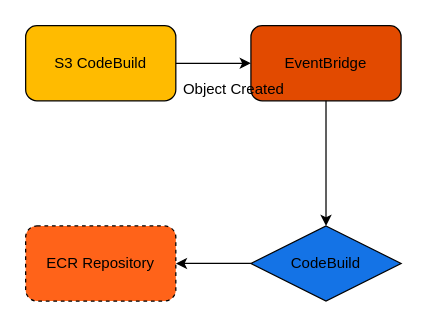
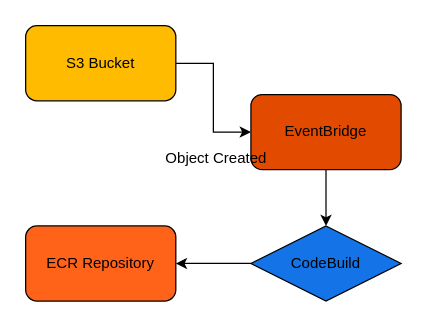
  <mxCell id="0" />
  <mxCell id="1" parent="0" />
- <mxCell id="2" value="S3 CodeBuild" style="rounded=1;whiteSpace=wrap;html=1;fillColor=#FFBB00;strokeColor=#000000;" vertex="1" parent="1"><mxGeometry x="20" y="20" width="120" height="60" as="geometry" /></mxCell>
- <mxCell id="3" value="EventBridge" style="rounded=1;whiteSpace=wrap;html=1;fillColor=#E24A00;strokeColor=#000000;" vertex="1" parent="1"><mxGeometry x="200" y="20" width="120" height="60" as="geometry" /></mxCell>
+ <mxCell id="2" value="S3 Bucket" style="rounded=1;whiteSpace=wrap;html=1;fillColor=#FFBB00;strokeColor=#000000;" vertex="1" parent="1"><mxGeometry x="20" y="20" width="120" height="60" as="geometry" /></mxCell>
+ <mxCell id="3" value="EventBridge" style="rounded=1;whiteSpace=wrap;html=1;fillColor=#E24A00;strokeColor=#000000;" vertex="1" parent="1"><mxGeometry x="200" y="75" width="120" height="60" as="geometry" /></mxCell>
  <mxCell id="4" value="CodeBuild" style="rhombus;whiteSpace=wrap;html=1;fillColor=#1473E6;strokeColor=#000000;" vertex="1" parent="1"><mxGeometry x="200" y="180" width="120" height="60" as="geometry" /></mxCell>
- <mxCell id="5" value="ECR Repository" style="rounded=1;whiteSpace=wrap;html=1;fillColor=#FF6319;strokeColor=#000000;dashed=1;" vertex="1" parent="1"><mxGeometry x="20" y="180" width="120" height="60" as="geometry" /></mxCell>
+ <mxCell id="5" value="ECR Repository" style="rounded=1;whiteSpace=wrap;html=1;fillColor=#FF6319;strokeColor=#000000;" vertex="1" parent="1"><mxGeometry x="20" y="180" width="120" height="60" as="geometry" /></mxCell>
  <mxCell id="6" style="edgeStyle=orthogonalEdgeStyle;rounded=0;html=1;strokeColor=#000000;" edge="1" parent="1" source="2" target="3"><mxGeometry relative="1" as="geometry"><mxPoint x="140" y="50" as="targetPoint" /></mxGeometry></mxCell>
  <mxCell id="7" style="edgeStyle=orthogonalEdgeStyle;rounded=0;html=1;strokeColor=#000000;" edge="1" parent="1" source="3" target="4"><mxGeometry relative="1" as="geometry" /></mxCell>
  <mxCell id="8" style="edgeStyle=orthogonalEdgeStyle;rounded=0;html=1;strokeColor=#000000;" edge="1" parent="1" source="4" target="5"><mxGeometry relative="1" as="geometry" /></mxCell>
  <mxCell id="9" value="Object Created" style="text;html=1;align=center;verticalAlign=middle;" vertex="1" connectable="0" parent="6"><mxGeometry x="0.5" y="-20" relative="1" as="geometry"><mxPoint as="offset" /></mxGeometry></mxCell>
